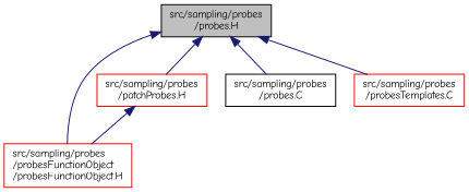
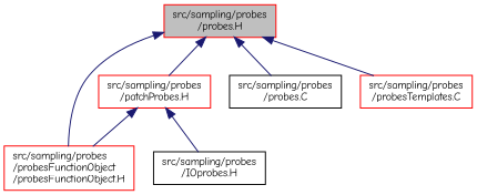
  digraph {
    fontname="Comic Neue"
    node [color=black fontname="Comic Neue" fontsize=10 shape=record]
    edge [color=midnightblue dir=back fontname="Comic Neue" fontsize=10 labelfontname=FreeSans labelfontsize=10 style=solid]
-   n1 [fillcolor=grey75 fontcolor=black height=0.2 label="src/sampling/probes\l/probes.H" style=filled width=0.4]
+   n1 [color=red fillcolor=grey75 fontcolor=black height=0.2 label="src/sampling/probes\l/probes.H" style=filled width=0.4]
    n2 [color=red height=0.2 label="src/sampling/probes\l/patchProbes.H" width=0.4]
    n3 [color=red height=0.2 label="src/sampling/probes\l/probesFunctionObject\l/probesFunctionObject.H" width=0.4]
    n4 [height=0.2 label="src/sampling/probes\l/probes.C" width=0.4]
    n5 [color=red height=0.2 label="src/sampling/probes\l/probesTemplates.C" width=0.4]
+   n6 [height=0.2 label="src/sampling/probes\l/IOprobes.H" width=0.4]
    n1 -> n2
    n1 -> n3
    n1 -> n4
    n1 -> n5
    n2 -> n3
+   n2 -> n6
  }
